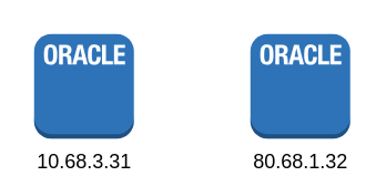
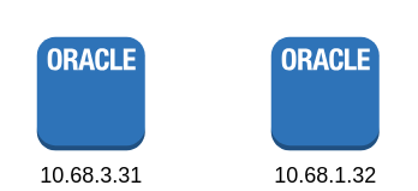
  <mxCell id="0" />
  <mxCell id="1" parent="0" />
  <mxCell id="2" value="10.68.3.31" style="outlineConnect=0;dashed=0;verticalLabelPosition=bottom;verticalAlign=top;align=center;html=1;shape=mxgraph.aws3.oracle_db_instance_2;fillColor=#2E73B8;gradientColor=none;" vertex="1" parent="1"><mxGeometry x="20" y="20" width="60" height="63" as="geometry" /></mxCell>
- <mxCell id="3" value="80.68.1.32" style="outlineConnect=0;dashed=0;verticalLabelPosition=bottom;verticalAlign=top;align=center;html=1;shape=mxgraph.aws3.oracle_db_instance_2;fillColor=#2E73B8;gradientColor=none;" vertex="1" parent="1"><mxGeometry x="150" y="20" width="60" height="63" as="geometry" /></mxCell>
+ <mxCell id="3" value="10.68.1.32" style="outlineConnect=0;dashed=0;verticalLabelPosition=bottom;verticalAlign=top;align=center;html=1;shape=mxgraph.aws3.oracle_db_instance_2;fillColor=#2E73B8;gradientColor=none;" vertex="1" parent="1"><mxGeometry x="150" y="20" width="60" height="63" as="geometry" /></mxCell>
